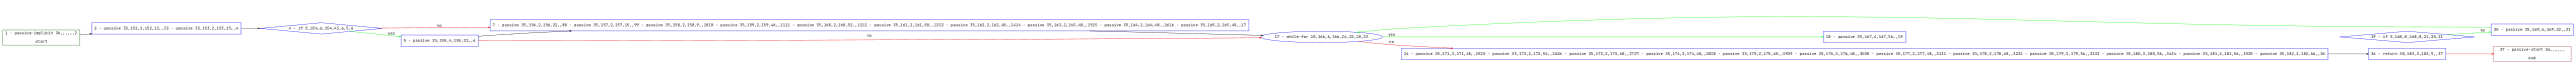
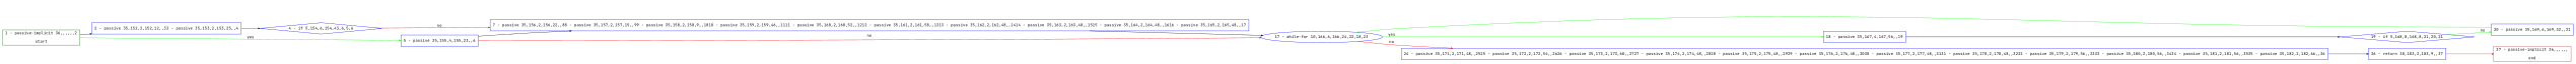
  digraph {
    bgcolor=white
    compound=true
    fillcolor="#FFFFCC"
    fontname="JetBrains Mono"
    fontsize=12
    pack=true
    packmode=clust
    rankdir=LR
    style="rounded,filled"
    node [color="#0000ff" compound=true fillcolor="#ffffff" fixedsize=false fontname="JetBrains Mono" fontsize=12 node_initialized=no shape=box style=filled]
    edge [arrowhead=normal arrowsize=0.5 arrowtail=none color="#000000" compound=true dir=forward fontcolor=black fontname="JetBrains Mono" fontsize=12]
    n1 [label="2 - passive 35,152,2,152,12,,33 - passive 35,153,2,153,25,,4"]
    n2 [label="4 - if 5,154,6,154,43,6,5,6" shape=diamond]
    n3 [label="5 - passive 35,155,4,155,23,,6"]
    n4 [label="7 - passive 35,156,2,156,22,,88 - passive 35,157,2,157,15,,99 - passive 35,158,2,158,9,,1010 - passive 35,159,2,159,46,,1111 - passive 35,160,2,160,52,,1212 - passive 35,161,2,161,58,,1313 - passive 35,162,2,162,48,,1414 - passive 35,163,2,163,48,,1515 - passive 35,164,2,164,48,,1616 - passive 35,165,2,165,48,,17"]
    n5 [color="#006400" label="1 - passive-implicit 36,,,,,,2\n\nstart"]
    n6 [label="17 - while-for 10,166,6,166,24,22,18,23" shape=oval]
    n7 [label="18 - passive 35,167,4,167,56,,19"]
    n8 [label="24 - passive 35,171,2,171,48,,2525 - passive 35,172,2,172,54,,2626 - passive 35,173,2,173,60,,2727 - passive 35,174,2,174,48,,2828 - passive 35,175,2,175,48,,2929 - passive 35,176,2,176,48,,3030 - passive 35,177,2,177,48,,3131 - passive 35,178,2,178,48,,3232 - passive 35,179,2,179,56,,3333 - passive 35,180,2,180,56,,3434 - passive 35,181,2,181,56,,3535 - passive 35,182,2,182,66,,36"]
    n9 [label="19 - if 5,168,8,168,8,21,20,21" shape=diamond]
    n10 [label="36 - return 30,183,2,183,9,,37"]
    n11 [label="20 - passive 35,169,6,169,32,,21"]
-   n12 [color="#a52a2a" label="37 - passive-start 36,,,,,,\n\nend"]
+   n12 [color="#a52a2a" label="37 - passive-implicit 36,,,,,,\n\nend"]
    n1 -> n2
-   n2 -> n3 [color="#00ff00" label=yes]
+   n5 -> n3 [color="#00ff00" label=yes]
    n2 -> n4 [color="#ff0000" label=no]
    n3 -> n4
    n3 -> n6 [color="#ff0000" label=no]
    n4 -> n6
    n5 -> n1
    n6 -> n7 [color="#00ff00" label=yes]
    n6 -> n8 [color="#ff0000" label=no]
+   n7 -> n9
    n8 -> n10
    n9 -> n11 [color="#00ff00" label=no]
    n10 -> n12 [color="#ff0000"]
    n11 -> n6 [color="#00ff00"]
  }
